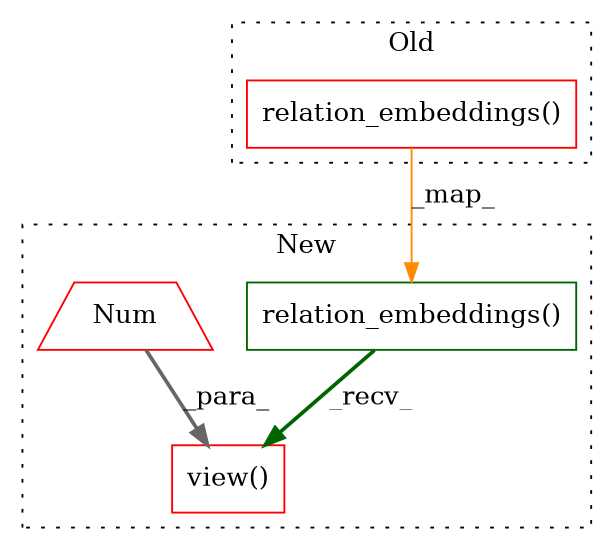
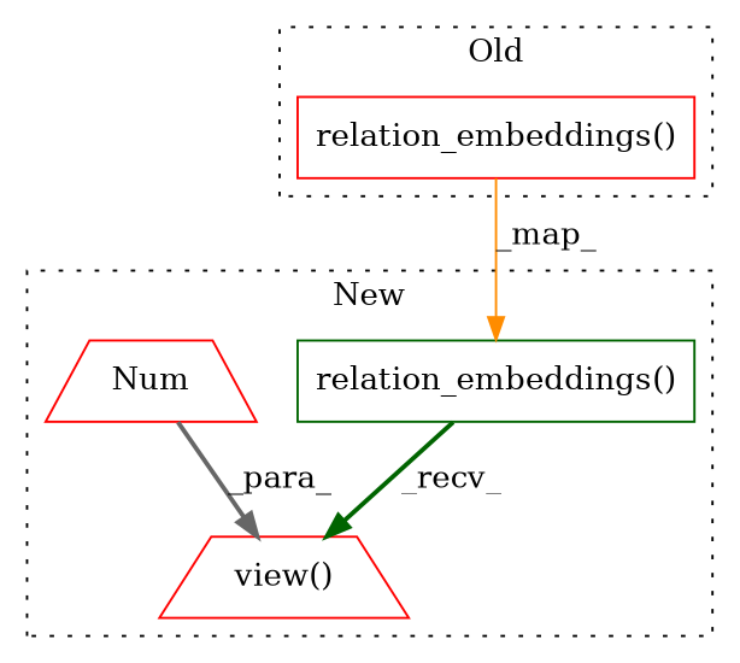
  digraph {
    node [a=75 l="25,1" shape=box color=red]
    edge [style=bold]
    n1 [label="relation_embeddings()" s="3715,3753" color=darkgreen]
-   n2 [l="45,1" label="view()" s="3715,3782"]
+   n2 [l="45,1" label="view()" s="3715,3782" shape=trapezium]
    n3 [a=76 l=2 label=Num s=3760 shape=trapezium]
    n4 [label="relation_embeddings()" s="3599,3637"]
    subgraph cluster_1 {
      label=New
      style=dotted
      n1
      n2
      n3
    }
    subgraph cluster_2 {
      label=Old
      style=dotted
      n4
    }
    n1 -> n2 [label=_recv_ color=darkgreen]
    n3 -> n2 [label=_para_ color=gray40]
    n4 -> n1 [label=_map_ color=darkorange style=solid]
  }
